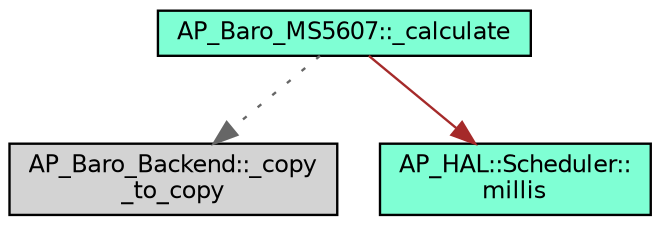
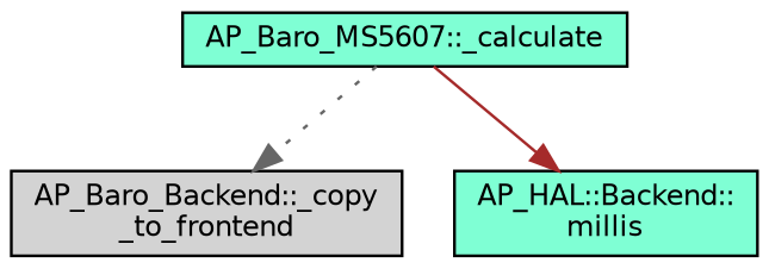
  digraph {
    rankdir=TB
    node [color=black fillcolor=aquamarine fontname=Helvetica fontsize=10 shape=record style=filled]
    edge [fontname=Helvetica fontsize=10 labelfontname=Helvetica labelfontsize=10]
    n1 [fontcolor=black height=0.2 label="AP_Baro_MS5607::_calculate" width=0.4]
-   n2 [fillcolor=lightgrey height=0.2 label="AP_Baro_Backend::_copy\l_to_copy" width=0.4]
-   n3 [height=0.2 label="AP_HAL::Scheduler::\lmillis" width=0.4]
+   n2 [fillcolor=lightgrey height=0.2 label="AP_Baro_Backend::_copy\l_to_frontend" width=0.4]
+   n3 [height=0.2 label="AP_HAL::Backend::\lmillis" width=0.4]
    n1 -> n2 [color=gray40 style=dotted]
    n1 -> n3 [color=brown style=solid]
  }
